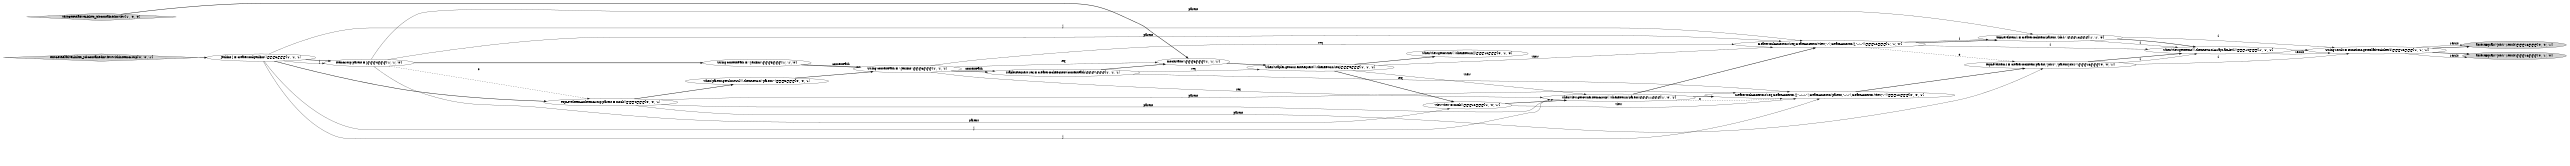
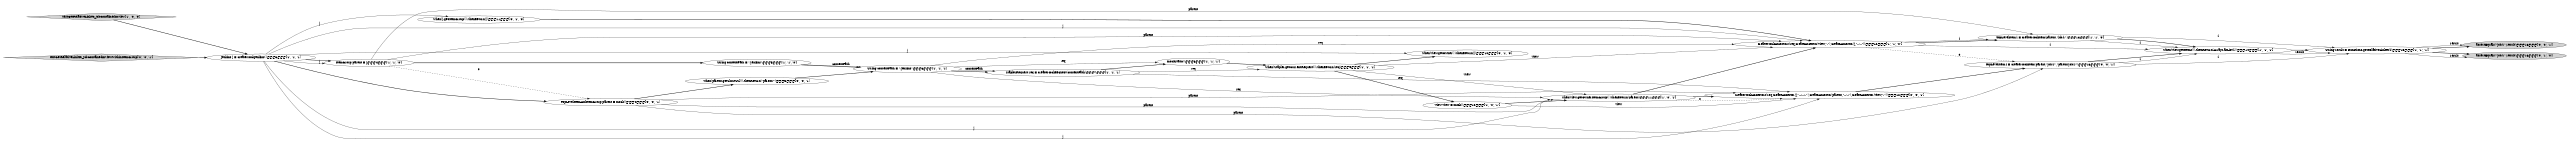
  digraph {
    rankdir=LR
    node [fillcolor=white shape=ellipse style=filled]
    edge [style=solid]
    n1 [label="String contextPath = \"/jenkins\"@@@6@@@['1', '1', '1']"]
    n2 [label="StaplerRequest req = createMockRequest(contextPath)@@@7@@@['1', '1', '1']"]
    n3 [label="when(view.getOwnerItemGroup()).thenReturn(parent)@@@11@@@['1', '0', '1']"]
    n4 [label="mockStatic()@@@8@@@['1', '1', '1']"]
    n5 [label="createMockAncestors(req,createAncestor(view,\".\"),createAncestor(j,\"../..\"))@@@12@@@['1', '1', '0']"]
    n6 [label="when(Stapler.getCurrentRequest()).thenReturn(req)@@@9@@@['1', '1', '1']"]
    n7 [label="createMockAncestors(req,createAncestor(j,\"../../..\"),createAncestor(parent,\"../..\"),createAncestor(view,\".\"))@@@12@@@['0', '0', '1']"]
    n8 [label="TopLevelItem i = createMockItem(parent,\"job/i/\")@@@13@@@['1', '1', '0']"]
    n9 [label="when(view.getItems()).thenReturn(Arrays.asList(i))@@@14@@@['1', '1', '1']"]
    n10 [label="TopLevelItem i = createMockItem(parent,\"job/i/\",\"parent/job/i/\")@@@13@@@['0', '0', '1']"]
    n11 [label="View view = mock()@@@10@@@['1', '0', '1']"]
    n12 [label="when(view.getOwner()).thenReturn(j)@@@10@@@['0', '1', '0']"]
    n13 [label="String result = Functions.getRelativeLinkTo(i)@@@15@@@['1', '1', '1']"]
    n14 [fillcolor=lightgray label="assertEquals(\"job/i/\",result)@@@16@@@['0', '0', '1']"]
    n15 [fillcolor=lightgray label="assertEquals(\"job/i/\",result)@@@16@@@['0', '1', '0']"]
    n16 [label="when(parent.getShortUrl()).thenReturn(\"parent/\")@@@5@@@['0', '0', '1']"]
    n17 [fillcolor=lightgray label="testGetRelativeLinkTo_JobContainedInViewWithinItemGroup['0', '0', '1']" shape=diamond]
    n18 [label="Jenkins j = createMockJenkins()@@@3@@@['1', '1', '1']"]
    n19 [label="TopLevelItemAndItemGroup parent = mock()@@@4@@@['0', '0', '1']"]
+   n20 [label="when(j.getItemGroup()).thenReturn(j)@@@11@@@['0', '1', '0']"]
    n21 [label="ItemGroup parent = j@@@4@@@['1', '1', '0']"]
    n22 [fillcolor=lightgray label="testGetRelativeLinkTo_JobContainedInView['1', '0', '0']" shape=diamond]
    n23 [label="String contextPath = \"/jenkins\"@@@5@@@['1', '1', '0']"]
    n1 -> n2 [label=contextPath]
    n1 -> n2 [style=bold]
    n1 -> n3 [label=req]
    n1 -> n4 [label=req]
    n1 -> n5 [label=req]
    n2 -> n4 [style=bold]
    n2 -> n6 [label=req]
    n2 -> n7 [label=req]
    n3 -> n5 [style=bold]
    n3 -> n7 [style=bold]
    n3 -> n7 [label=0 style=dashed]
    n4 -> n6 [style=bold]
    n5 -> n8 [style=bold]
    n5 -> n8 [label=i]
    n5 -> n9 [label=i]
    n5 -> n10 [label=0 style=dashed]
    n6 -> n3 [label=view]
    n6 -> n5 [label=view]
    n6 -> n11 [style=bold]
    n6 -> n12 [style=bold]
    n7 -> n10 [style=bold]
    n8 -> n9 [style=bold]
    n8 -> n9 [label=i]
    n8 -> n13 [label=i]
    n9 -> n13 [style=bold]
    n9 -> n13 [label=result]
    n10 -> n9 [style=bold]
    n10 -> n9 [label=i]
    n10 -> n13 [label=i]
    n11 -> n3 [style=bold]
    n11 -> n7 [label=view]
    n13 -> n14 [label=result]
    n13 -> n14 [style=bold]
    n13 -> n15 [style=bold]
    n13 -> n15 [label=result]
    n16 -> n1 [style=bold]
    n17 -> n18 [style=bold]
    n18 -> n3 [label=j]
    n18 -> n5 [label=j]
    n18 -> n7 [label=j]
+   n18 -> n12 [label=j]
    n18 -> n19 [style=bold]
+   n18 -> n20 [label=j]
    n18 -> n21 [label=j]
    n18 -> n21 [style=bold]
    n19 -> n3 [label=parent]
    n19 -> n7 [label=parent]
    n19 -> n10 [label=parent]
    n19 -> n16 [style=bold]
+   n20 -> n5 [style=bold]
    n21 -> n5 [label=parent]
    n21 -> n8 [label=parent]
-   n21 -> n11 [label=parent]
    n21 -> n19 [label=0 style=dashed]
    n21 -> n23 [style=bold]
-   n22 -> n4 [style=bold]
+   n22 -> n18 [style=bold]
    n23 -> n1 [label=contextPath]
    n23 -> n1 [style=bold]
  }
